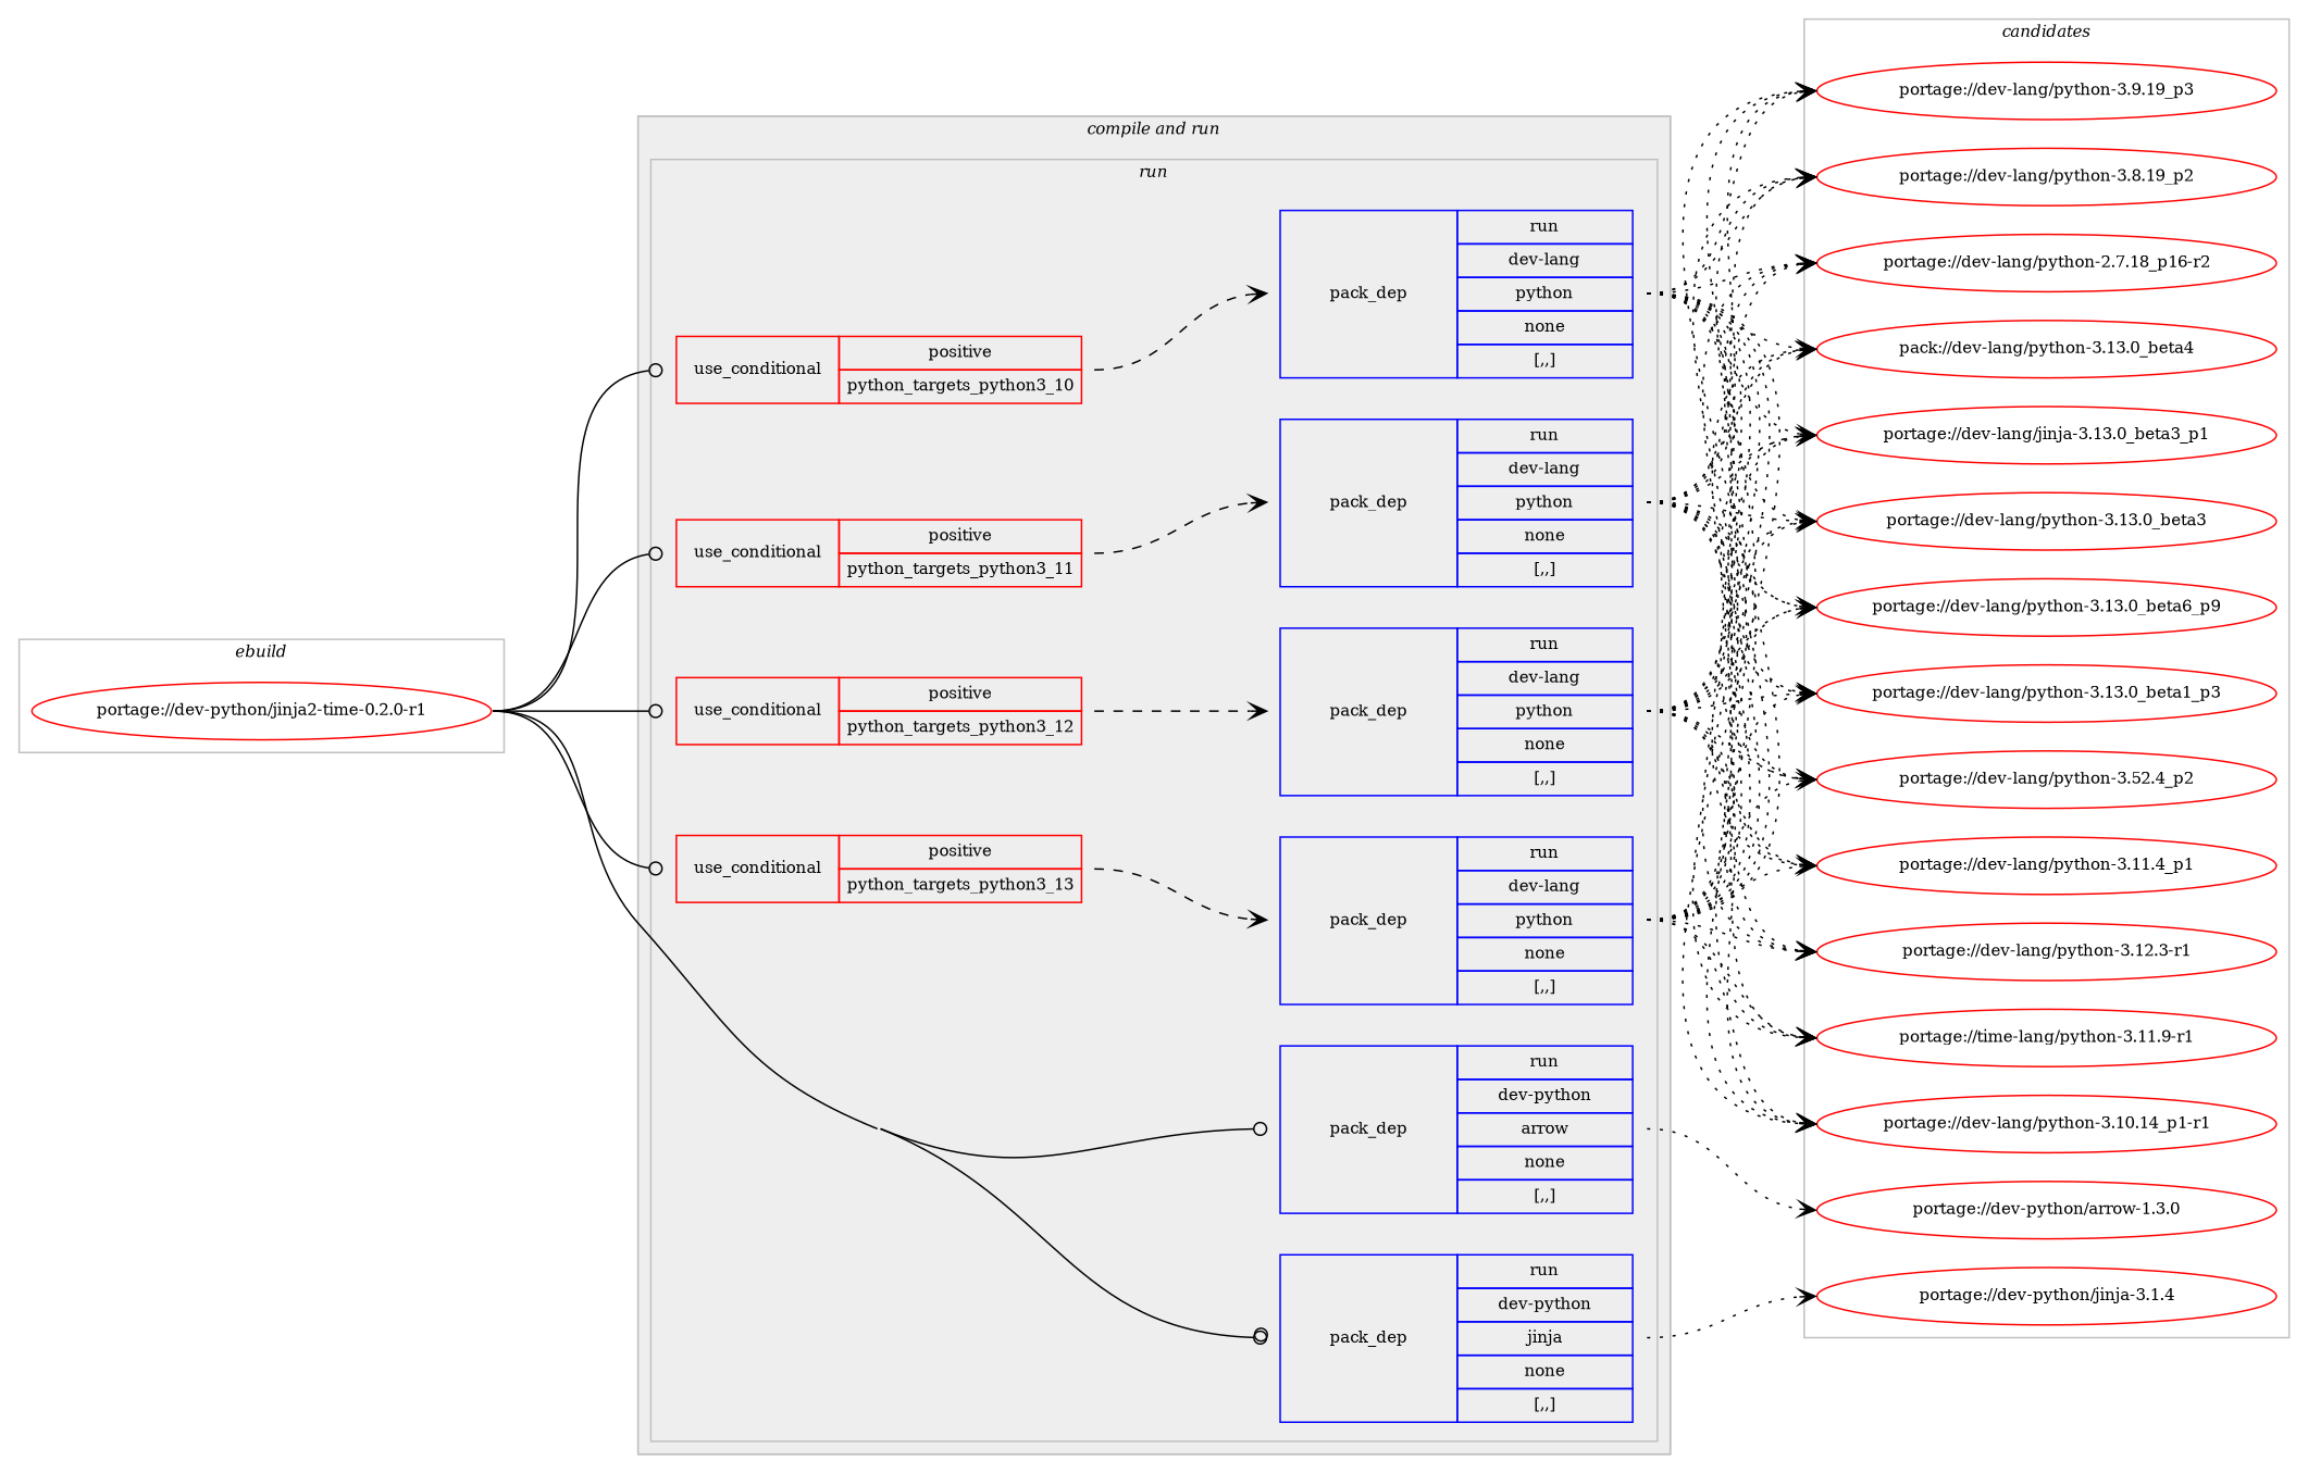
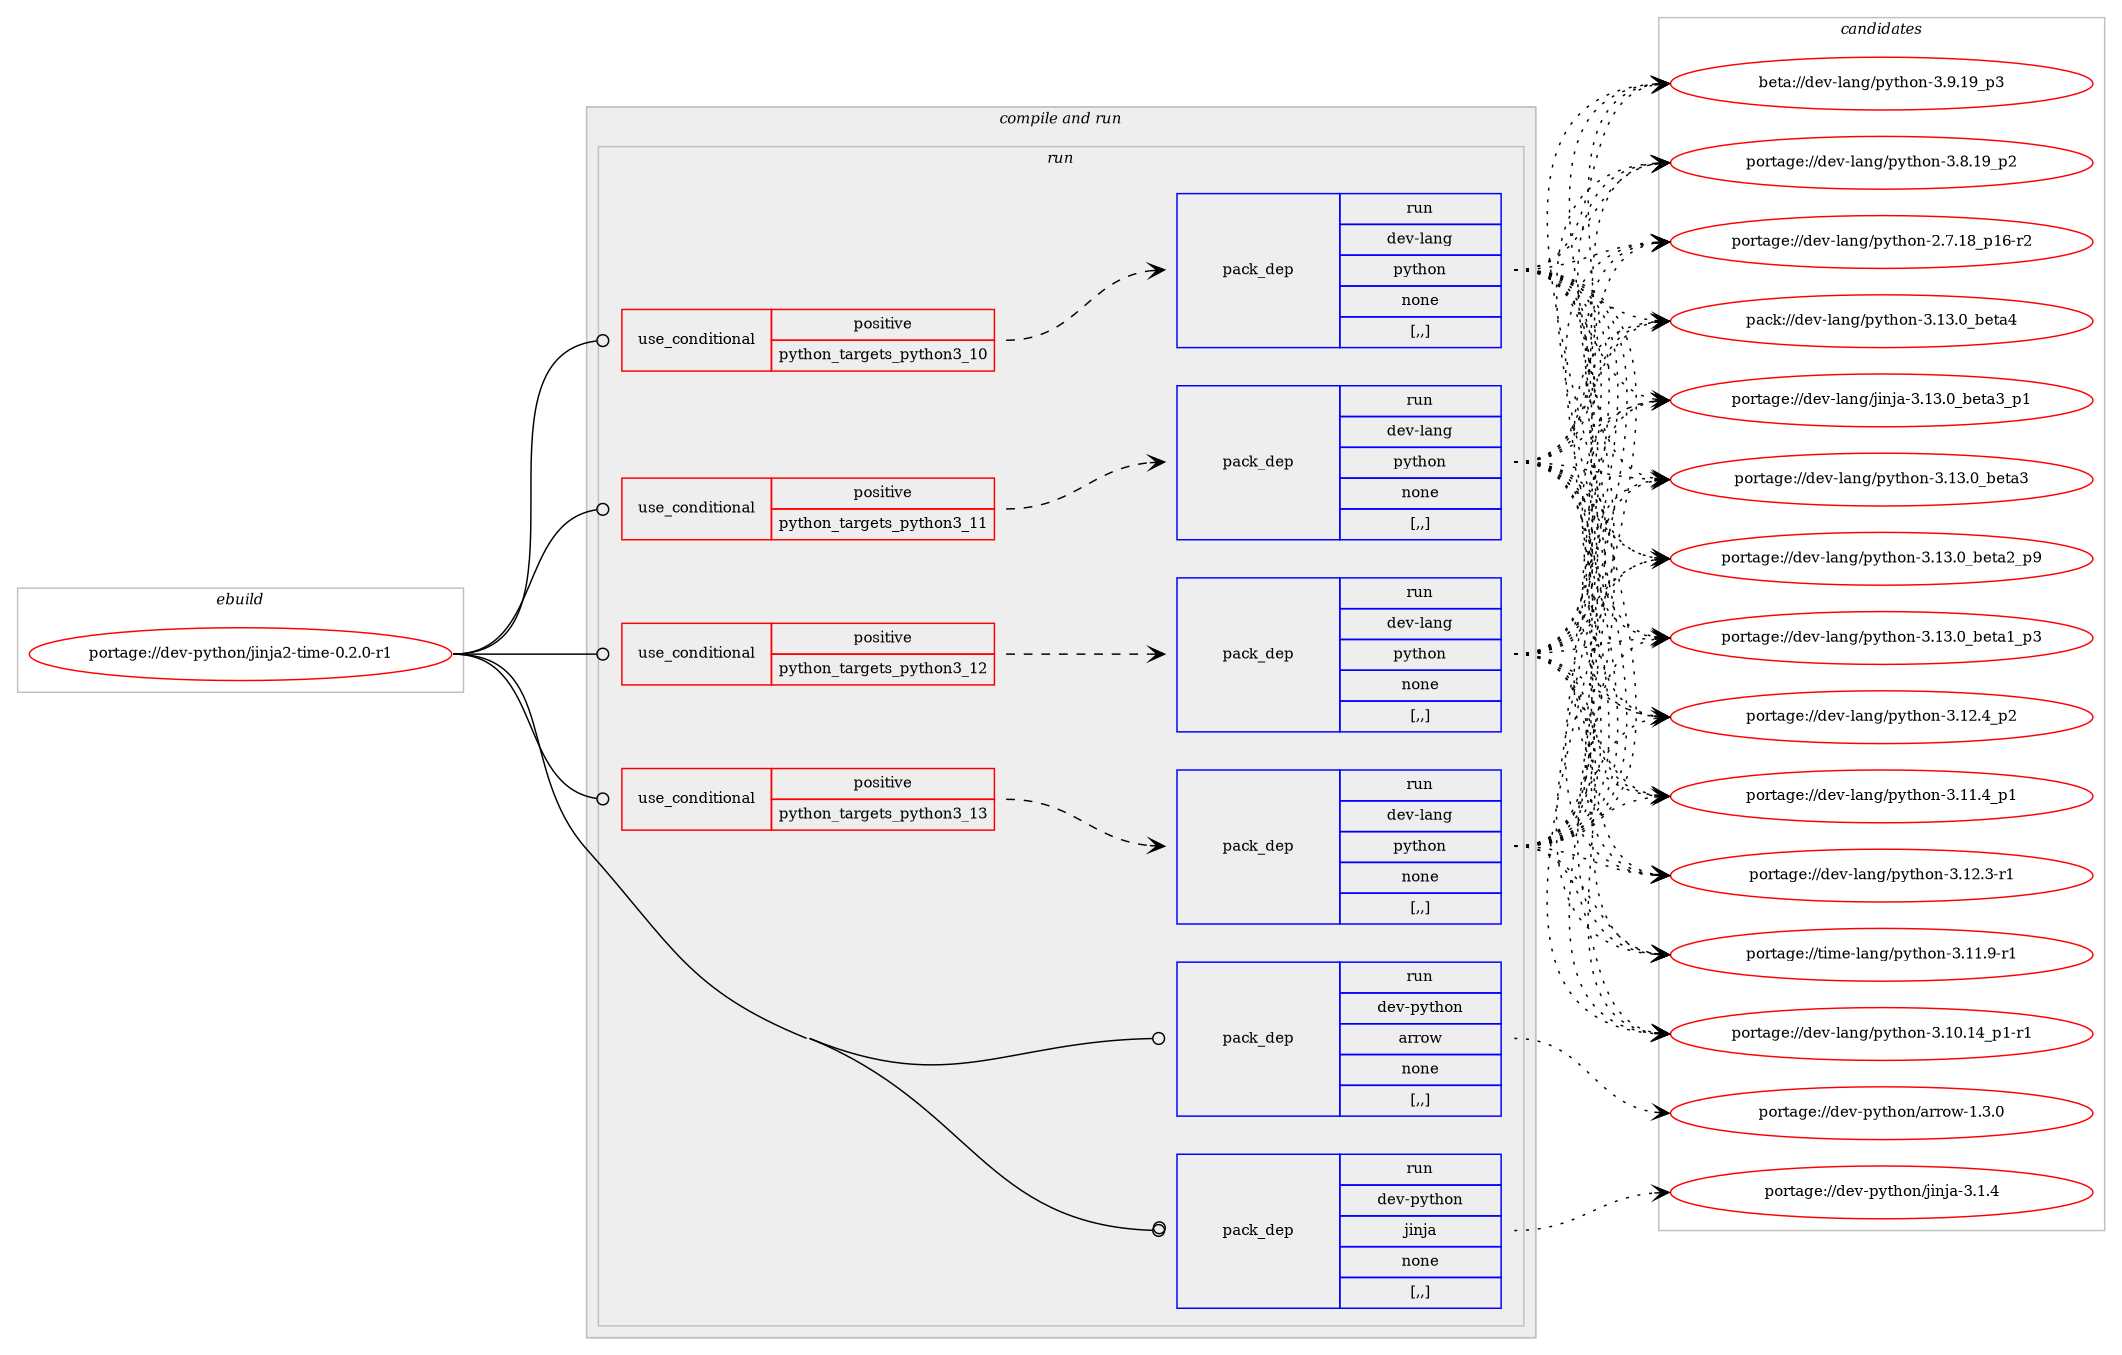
  digraph {
    compound=true
    concentrate=true
    fontname="DejaVu Serif"
    fontsize=10
    newrank=true
    rankdir=LR
    ranksep=1.5
    node [color=red fontname="DejaVu Serif" fontsize=10]
    edge [arrowhead=vee fontname="DejaVu Serif" headport=w style=dotted tailport=e weight=100]
    n1 [label="portage://dev-python/jinja2-time-0.2.0-r1" width=4]
    n2 [color=blue label=<<TABLE BORDER="0" CELLBORDER="1" CELLSPACING="0" CELLPADDING="4" WIDTH="220"><TR><TD ROWSPAN="6" CELLPADDING="30">pack_dep</TD></TR><TR><TD WIDTH="110">run</TD></TR><TR><TD>dev-lang</TD></TR><TR><TD>python</TD></TR><TR><TD>none</TD></TR><TR><TD>[,,]</TD></TR></TABLE>> shape=none]
    n3 [label=<<TABLE BORDER="0" CELLBORDER="1" CELLSPACING="0" CELLPADDING="4"><TR><TD ROWSPAN="3" CELLPADDING="10">use_conditional</TD></TR><TR><TD>positive</TD></TR><TR><TD>python_targets_python3_10</TD></TR></TABLE>> shape=none]
    n4 [color=blue label=<<TABLE BORDER="0" CELLBORDER="1" CELLSPACING="0" CELLPADDING="4" WIDTH="220"><TR><TD ROWSPAN="6" CELLPADDING="30">pack_dep</TD></TR><TR><TD WIDTH="110">run</TD></TR><TR><TD>dev-lang</TD></TR><TR><TD>python</TD></TR><TR><TD>none</TD></TR><TR><TD>[,,]</TD></TR></TABLE>> shape=none]
    n5 [label=<<TABLE BORDER="0" CELLBORDER="1" CELLSPACING="0" CELLPADDING="4"><TR><TD ROWSPAN="3" CELLPADDING="10">use_conditional</TD></TR><TR><TD>positive</TD></TR><TR><TD>python_targets_python3_11</TD></TR></TABLE>> shape=none]
    n6 [color=blue label=<<TABLE BORDER="0" CELLBORDER="1" CELLSPACING="0" CELLPADDING="4" WIDTH="220"><TR><TD ROWSPAN="6" CELLPADDING="30">pack_dep</TD></TR><TR><TD WIDTH="110">run</TD></TR><TR><TD>dev-lang</TD></TR><TR><TD>python</TD></TR><TR><TD>none</TD></TR><TR><TD>[,,]</TD></TR></TABLE>> shape=none]
    n7 [label=<<TABLE BORDER="0" CELLBORDER="1" CELLSPACING="0" CELLPADDING="4"><TR><TD ROWSPAN="3" CELLPADDING="10">use_conditional</TD></TR><TR><TD>positive</TD></TR><TR><TD>python_targets_python3_12</TD></TR></TABLE>> shape=none]
    n8 [color=blue label=<<TABLE BORDER="0" CELLBORDER="1" CELLSPACING="0" CELLPADDING="4" WIDTH="220"><TR><TD ROWSPAN="6" CELLPADDING="30">pack_dep</TD></TR><TR><TD WIDTH="110">run</TD></TR><TR><TD>dev-lang</TD></TR><TR><TD>python</TD></TR><TR><TD>none</TD></TR><TR><TD>[,,]</TD></TR></TABLE>> shape=none]
    n9 [label=<<TABLE BORDER="0" CELLBORDER="1" CELLSPACING="0" CELLPADDING="4"><TR><TD ROWSPAN="3" CELLPADDING="10">use_conditional</TD></TR><TR><TD>positive</TD></TR><TR><TD>python_targets_python3_13</TD></TR></TABLE>> shape=none]
    n10 [color=blue label=<<TABLE BORDER="0" CELLBORDER="1" CELLSPACING="0" CELLPADDING="4" WIDTH="220"><TR><TD ROWSPAN="6" CELLPADDING="30">pack_dep</TD></TR><TR><TD WIDTH="110">run</TD></TR><TR><TD>dev-python</TD></TR><TR><TD>arrow</TD></TR><TR><TD>none</TD></TR><TR><TD>[,,]</TD></TR></TABLE>> shape=none]
    n11 [color=blue label=<<TABLE BORDER="0" CELLBORDER="1" CELLSPACING="0" CELLPADDING="4" WIDTH="220"><TR><TD ROWSPAN="6" CELLPADDING="30">pack_dep</TD></TR><TR><TD WIDTH="110">run</TD></TR><TR><TD>dev-python</TD></TR><TR><TD>jinja</TD></TR><TR><TD>none</TD></TR><TR><TD>[,,]</TD></TR></TABLE>> shape=none]
    n12 [label="pack://dev-lang/python-3.13.0_beta4" width=4]
    n13 [label="portage://dev-lang/jinja-3.13.0_beta3_p1" width=4]
    n14 [label="portage://dev-lang/python-3.13.0_beta3" width=4]
-   n15 [label="portage://dev-lang/python-3.13.0_beta6_p9" width=4]
+   n15 [label="portage://dev-lang/python-3.13.0_beta2_p9" width=4]
    n16 [label="portage://dev-lang/python-3.13.0_beta1_p3" width=4]
-   n17 [label="portage://dev-lang/python-3.52.4_p2" width=4]
+   n17 [label="portage://dev-lang/python-3.12.4_p2" width=4]
    n18 [label="portage://dev-lang/python-3.11.4_p1" width=4]
    n19 [label="portage://dev-lang/python-3.12.3-r1" width=4]
    n20 [label="portage://time-lang/python-3.11.9-r1" width=4]
    n21 [label="portage://dev-lang/python-3.10.14_p1-r1" width=4]
-   n22 [label="portage://dev-lang/python-3.9.19_p3" width=4]
+   n22 [label="beta://dev-lang/python-3.9.19_p3" width=4]
    n23 [label="portage://dev-lang/python-3.8.19_p2" width=4]
    n24 [label="portage://dev-lang/python-2.7.18_p16-r2" width=4]
    n25 [label="portage://dev-python/arrow-1.3.0" width=4]
    n26 [label="portage://dev-python/jinja-3.1.4" width=4]
    subgraph cluster_1 {
      color=gray
      label=<<i>ebuild</i>>
      n1
    }
    subgraph cluster_2 {
      color=gray
      label=<<i>dependencies</i>>
      subgraph cluster_3 {
        color=gray
        fillcolor="#eeeeee"
        label=<<i>compile</i>>
        style=filled
      }
      subgraph cluster_4 {
        color=gray
        fillcolor="#eeeeee"
        label=<<i>compile and run</i>>
        style=filled
      }
      subgraph cluster_5 {
        color=gray
        fillcolor="#eeeeee"
        label=<<i>run</i>>
        style=filled
        subgraph sub_6 {
          color=gray
          fillcolor="#eeeeee"
          label=<<i>run</i>>
          style=filled
          n3
          subgraph sub_7 {
            color=gray
            fillcolor="#eeeeee"
            label=<<i>run</i>>
            style=filled
            n2
          }
        }
        subgraph sub_8 {
          color=gray
          fillcolor="#eeeeee"
          label=<<i>run</i>>
          style=filled
          n5
          subgraph sub_9 {
            color=gray
            fillcolor="#eeeeee"
            label=<<i>run</i>>
            style=filled
            n4
          }
        }
        subgraph sub_10 {
          color=gray
          fillcolor="#eeeeee"
          label=<<i>run</i>>
          style=filled
          n7
          subgraph sub_11 {
            color=gray
            fillcolor="#eeeeee"
            label=<<i>run</i>>
            style=filled
            n6
          }
        }
        subgraph sub_12 {
          color=gray
          fillcolor="#eeeeee"
          label=<<i>run</i>>
          style=filled
          n9
          subgraph sub_13 {
            color=gray
            fillcolor="#eeeeee"
            label=<<i>run</i>>
            style=filled
            n8
          }
        }
        subgraph sub_14 {
          color=gray
          fillcolor="#eeeeee"
          label=<<i>run</i>>
          style=filled
          n10
        }
        subgraph sub_15 {
          color=gray
          fillcolor="#eeeeee"
          label=<<i>run</i>>
          style=filled
          n11
        }
      }
    }
    subgraph cluster_16 {
      color=gray
      label=<<i>candidates</i>>
      rank=same
      subgraph sub_17 {
        color=black
        label=<<i>candidates</i>>
        nodesep=1
        rank=same
        n12
        n13
        n14
        n15
        n16
        n17
        n18
        n19
        n20
        n21
        n22
        n23
        n24
      }
      subgraph sub_18 {
        color=black
        label=<<i>candidates</i>>
        nodesep=1
        rank=same
        n12
        n13
        n14
        n15
        n16
        n17
        n18
        n19
        n20
        n21
        n22
        n23
        n24
      }
      subgraph sub_19 {
        color=black
        label=<<i>candidates</i>>
        nodesep=1
        rank=same
        n12
        n13
        n14
        n15
        n16
        n17
        n18
        n19
        n20
        n21
        n22
        n23
        n24
      }
      subgraph sub_20 {
        color=black
        label=<<i>candidates</i>>
        nodesep=1
        rank=same
        n12
        n13
        n14
        n15
        n16
        n17
        n18
        n19
        n20
        n21
        n22
        n23
        n24
      }
      subgraph sub_21 {
        color=black
        label=<<i>candidates</i>>
        nodesep=1
        rank=same
        n25
      }
      subgraph sub_22 {
        color=black
        label=<<i>candidates</i>>
        nodesep=1
        rank=same
        n26
      }
    }
    n1 -> n3 [arrowhead=odot style=solid weight=20]
    n1 -> n5 [arrowhead=odot style=solid weight=20]
    n1 -> n7 [arrowhead=odot style=solid weight=20]
    n1 -> n9 [arrowhead=odot style=solid weight=20]
    n1 -> n10 [arrowhead=odot style=solid weight=20]
    n1 -> n11 [arrowhead=odot style=solid weight=20]
    n2 -> n12
    n2 -> n13
    n2 -> n14
    n2 -> n15
    n2 -> n16
    n2 -> n17
    n2 -> n18
    n2 -> n19
    n2 -> n20
    n2 -> n21
    n2 -> n22
    n2 -> n23
    n2 -> n24
    n3 -> n2 [style=dashed weight=20]
    n4 -> n12
    n4 -> n13
    n4 -> n14
    n4 -> n15
    n4 -> n16
    n4 -> n17
    n4 -> n18
    n4 -> n19
    n4 -> n20
    n4 -> n21
    n4 -> n22
    n4 -> n23
    n4 -> n24
    n5 -> n4 [style=dashed weight=20]
    n6 -> n12
    n6 -> n13
    n6 -> n14
    n6 -> n15
    n6 -> n16
    n6 -> n17
    n6 -> n18
    n6 -> n19
    n6 -> n20
    n6 -> n21
    n6 -> n22
    n6 -> n23
    n6 -> n24
    n7 -> n6 [style=dashed weight=20]
    n8 -> n12
    n8 -> n13
    n8 -> n14
    n8 -> n15
    n8 -> n16
    n8 -> n17
    n8 -> n18
    n8 -> n19
    n8 -> n20
    n8 -> n21
    n8 -> n22
    n8 -> n23
    n8 -> n24
    n9 -> n8 [style=dashed weight=20]
    n10 -> n25
    n11 -> n26
  }
